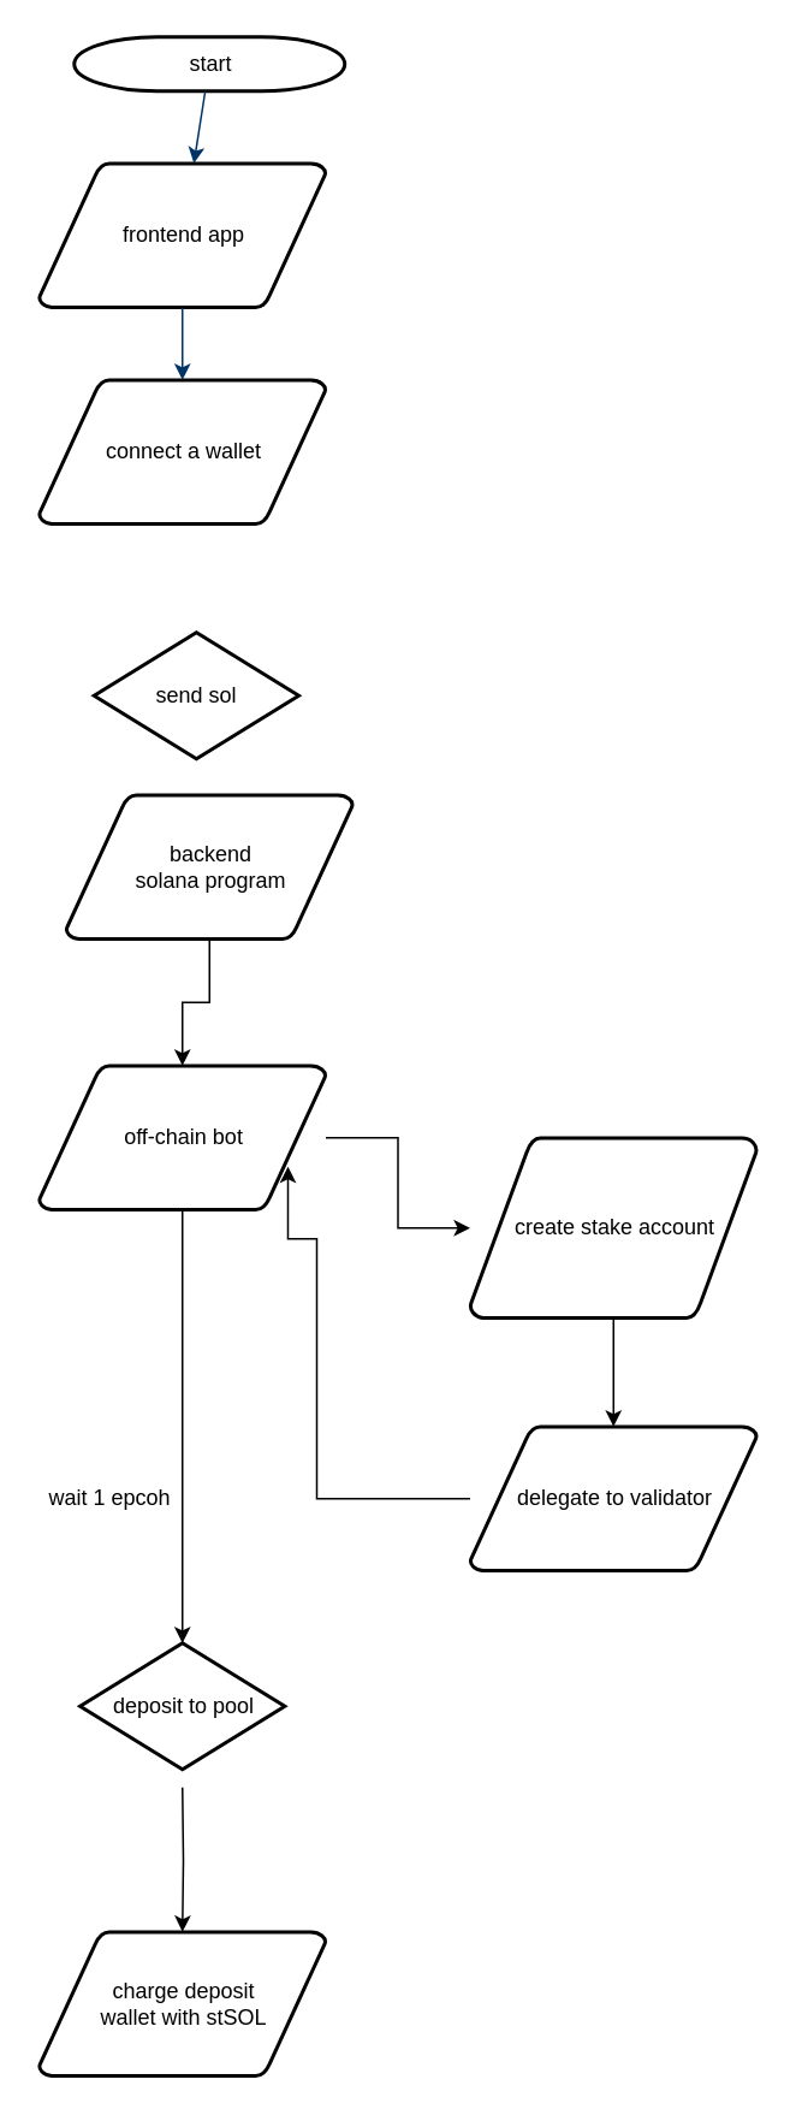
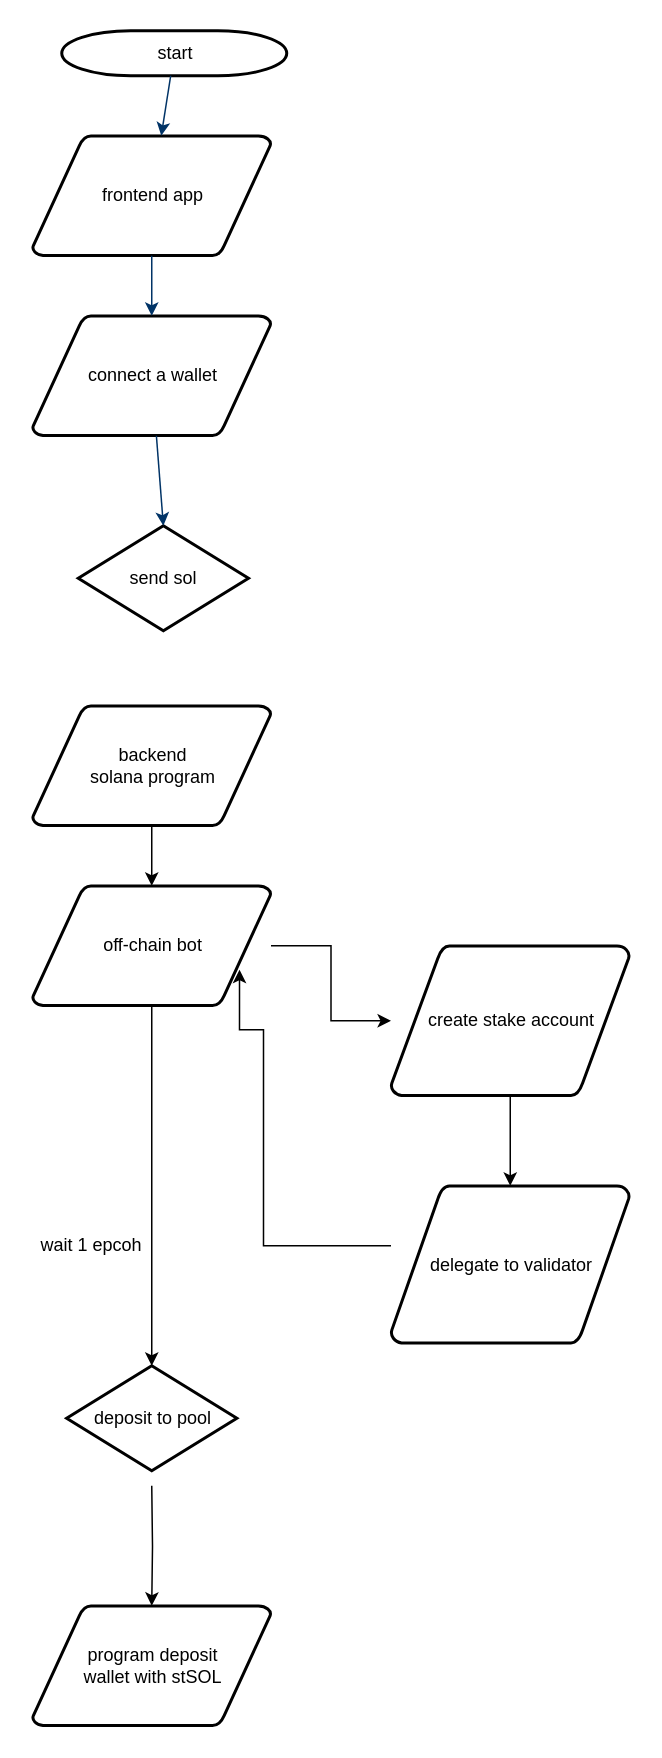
  <mxCell id="0" />
  <mxCell id="1" parent="0" />
  <mxCell id="2" value="start" style="shape=mxgraph.flowchart.terminator;strokeWidth=2;gradientColor=none;gradientDirection=north;fontStyle=0;html=1;" vertex="1" parent="1"><mxGeometry x="40.5" y="20" width="150" height="30" as="geometry" /></mxCell>
  <mxCell id="3" value="frontend app" style="shape=mxgraph.flowchart.data;strokeWidth=2;gradientColor=none;gradientDirection=north;fontStyle=0;html=1;" vertex="1" parent="1"><mxGeometry x="21" y="90" width="159" height="80" as="geometry" /></mxCell>
  <mxCell id="4" value="" style="edgeStyle=orthogonalEdgeStyle;rounded=0;orthogonalLoop=1;jettySize=auto;html=1;" edge="1" parent="1" source="5" target="13"><mxGeometry relative="1" as="geometry" /></mxCell>
- <mxCell id="5" value="backend &lt;br&gt;solana program" style="shape=mxgraph.flowchart.data;strokeWidth=2;gradientColor=none;gradientDirection=north;fontStyle=0;html=1;" vertex="1" parent="1"><mxGeometry x="36" y="440" width="159" height="80" as="geometry" /></mxCell>
+ <mxCell id="5" value="backend &lt;br&gt;solana program" style="shape=mxgraph.flowchart.data;strokeWidth=2;gradientColor=none;gradientDirection=north;fontStyle=0;html=1;" vertex="1" parent="1"><mxGeometry x="21" y="470" width="159" height="80" as="geometry" /></mxCell>
  <mxCell id="6" value="connect a wallet" style="shape=mxgraph.flowchart.data;strokeWidth=2;gradientColor=none;gradientDirection=north;fontStyle=0;html=1;" vertex="1" parent="1"><mxGeometry x="21" y="210" width="159" height="80" as="geometry" /></mxCell>
  <mxCell id="7" value="send sol" style="shape=mxgraph.flowchart.decision;strokeWidth=2;gradientColor=none;gradientDirection=north;fontStyle=0;html=1;" vertex="1" parent="1"><mxGeometry x="51.5" y="350" width="113.5" height="70" as="geometry" /></mxCell>
  <mxCell id="8" style="fontStyle=1;strokeColor=#003366;strokeWidth=1;html=1;" edge="1" parent="1" source="2" target="3"><mxGeometry relative="1" as="geometry" /></mxCell>
  <mxCell id="9" style="fontStyle=1;strokeColor=#003366;strokeWidth=1;html=1;" edge="1" parent="1" source="3" target="6"><mxGeometry relative="1" as="geometry" /></mxCell>
+ <mxCell id="10" style="entryX=0.5;entryY=0;entryPerimeter=0;fontStyle=1;strokeColor=#003366;strokeWidth=1;html=1;" edge="1" parent="1" source="6" target="7"><mxGeometry relative="1" as="geometry" /></mxCell>
  <mxCell id="11" value="" style="edgeStyle=orthogonalEdgeStyle;rounded=0;orthogonalLoop=1;jettySize=auto;html=1;" edge="1" parent="1" source="13" target="15"><mxGeometry relative="1" as="geometry" /></mxCell>
  <mxCell id="12" value="" style="edgeStyle=orthogonalEdgeStyle;rounded=0;orthogonalLoop=1;jettySize=auto;html=1;" edge="1" parent="1" source="13"><mxGeometry relative="1" as="geometry"><mxPoint x="100.5" y="910" as="targetPoint" /></mxGeometry></mxCell>
  <mxCell id="13" value="off-chain bot" style="shape=mxgraph.flowchart.data;strokeWidth=2;gradientColor=none;gradientDirection=north;fontStyle=0;html=1;" vertex="1" parent="1"><mxGeometry x="21" y="590" width="159" height="80" as="geometry" /></mxCell>
  <mxCell id="14" value="" style="edgeStyle=orthogonalEdgeStyle;rounded=0;orthogonalLoop=1;jettySize=auto;html=1;" edge="1" parent="1" source="15" target="17"><mxGeometry relative="1" as="geometry" /></mxCell>
  <mxCell id="15" value="create stake account" style="shape=mxgraph.flowchart.data;strokeWidth=2;gradientColor=none;gradientDirection=north;fontStyle=0;html=1;" vertex="1" parent="1"><mxGeometry x="260" y="630" width="159" height="100" as="geometry" /></mxCell>
  <mxCell id="16" style="edgeStyle=orthogonalEdgeStyle;rounded=0;orthogonalLoop=1;jettySize=auto;html=1;entryX=0.868;entryY=0.7;entryDx=0;entryDy=0;entryPerimeter=0;" edge="1" parent="1" source="17" target="13"><mxGeometry relative="1" as="geometry"><Array as="points"><mxPoint x="175" y="830" /><mxPoint x="175" y="686" /></Array></mxGeometry></mxCell>
- <mxCell id="17" value="delegate to validator" style="shape=mxgraph.flowchart.data;strokeWidth=2;gradientColor=none;gradientDirection=north;fontStyle=0;html=1;" vertex="1" parent="1"><mxGeometry x="260" y="790" width="159" height="80" as="geometry" /></mxCell>
+ <mxCell id="17" value="delegate to validator" style="shape=mxgraph.flowchart.data;strokeWidth=2;gradientColor=none;gradientDirection=north;fontStyle=0;html=1;" vertex="1" parent="1"><mxGeometry x="260" y="790" width="159" height="105" as="geometry" /></mxCell>
  <mxCell id="18" value="" style="edgeStyle=orthogonalEdgeStyle;rounded=0;orthogonalLoop=1;jettySize=auto;html=1;" edge="1" parent="1" target="20"><mxGeometry relative="1" as="geometry"><mxPoint x="100.5" y="990" as="sourcePoint" /></mxGeometry></mxCell>
  <mxCell id="19" value="wait 1 epcoh" style="text;html=1;align=center;verticalAlign=middle;resizable=0;points=[];autosize=1;" vertex="1" parent="1"><mxGeometry x="20" y="820" width="80" height="20" as="geometry" /></mxCell>
- <mxCell id="20" value="charge deposit &lt;br&gt;wallet with stSOL" style="shape=mxgraph.flowchart.data;strokeWidth=2;gradientColor=none;gradientDirection=north;fontStyle=0;html=1;" vertex="1" parent="1"><mxGeometry x="21" y="1070" width="159" height="80" as="geometry" /></mxCell>
+ <mxCell id="20" value="program deposit &lt;br&gt;wallet with stSOL" style="shape=mxgraph.flowchart.data;strokeWidth=2;gradientColor=none;gradientDirection=north;fontStyle=0;html=1;" vertex="1" parent="1"><mxGeometry x="21" y="1070" width="159" height="80" as="geometry" /></mxCell>
  <mxCell id="21" value="deposit to pool" style="shape=mxgraph.flowchart.decision;strokeWidth=2;gradientColor=none;gradientDirection=north;fontStyle=0;html=1;" vertex="1" parent="1"><mxGeometry x="43.75" y="910" width="113.5" height="70" as="geometry" /></mxCell>
